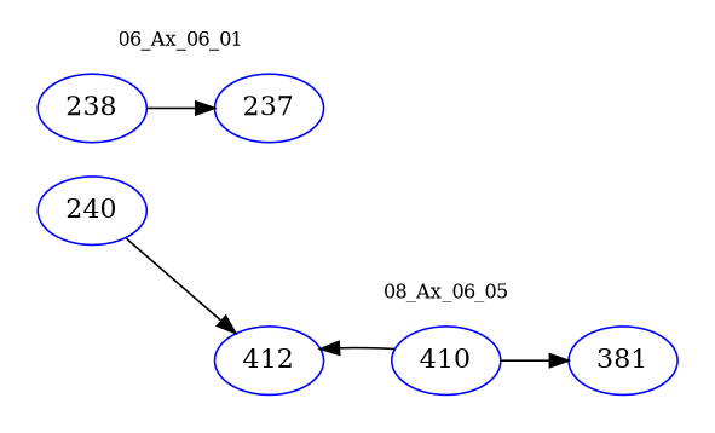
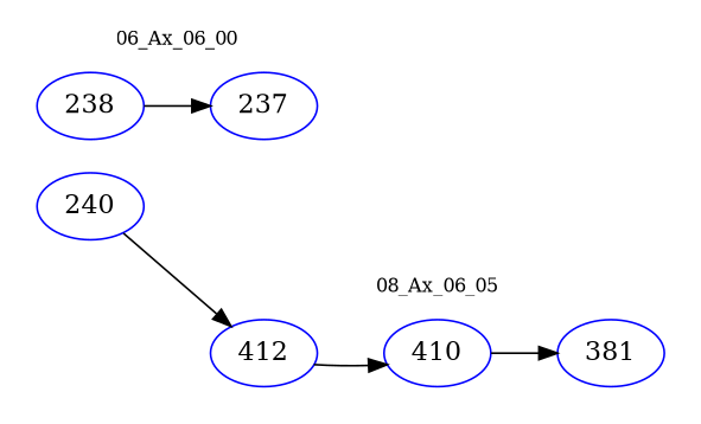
  digraph {
    rankdir=LR
    node [color=blue]
    edge [color=black]
    n1 [label=412]
    n2 [label=410]
    n3 [label=381]
    n4 [label=240]
    n5 [label=238]
    n6 [label=237]
    subgraph cluster_1 {
      color=white
      fontsize=10
      label="08_Ax_06_05"
      n1
      n2
      n3
    }
    subgraph cluster_2 {
      color=white
      fontsize=10
-     label="06_Ax_06_01"
+     label="06_Ax_06_00"
      n4
      n5
      n6
    }
-   n2 -> n1
+   n1 -> n2
    n2 -> n3
    n4 -> n1
    n5 -> n6
  }
